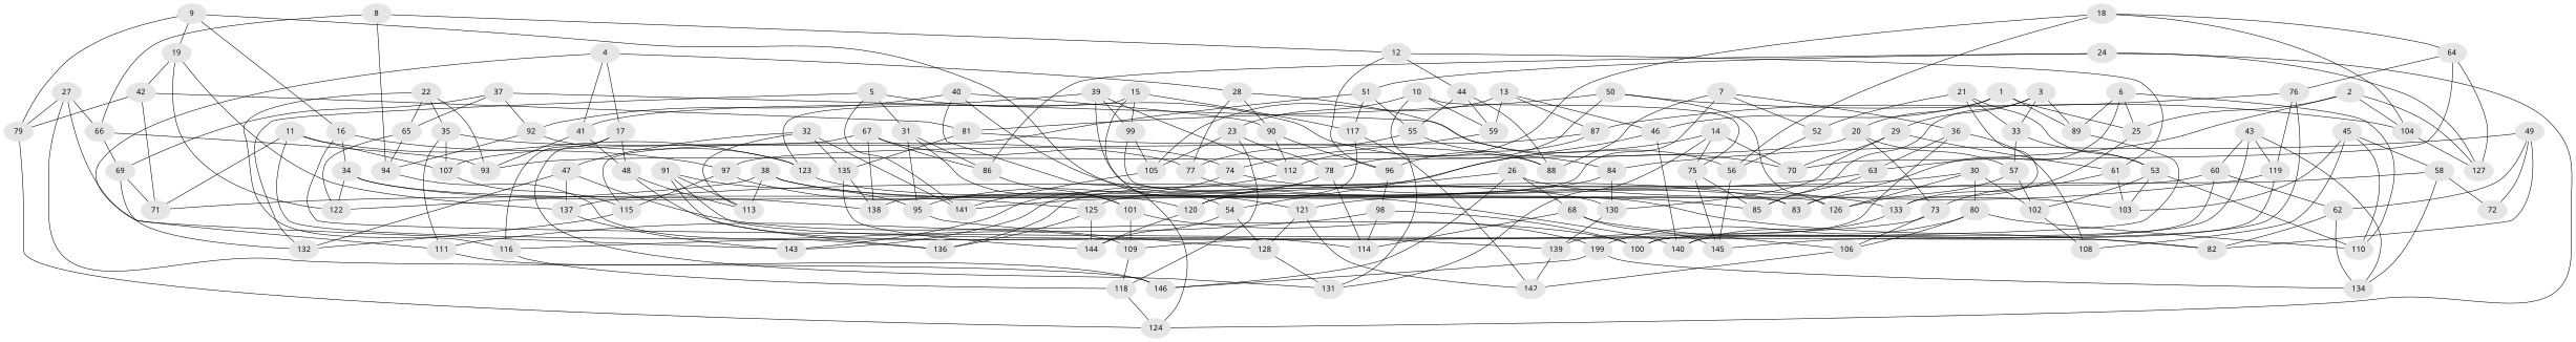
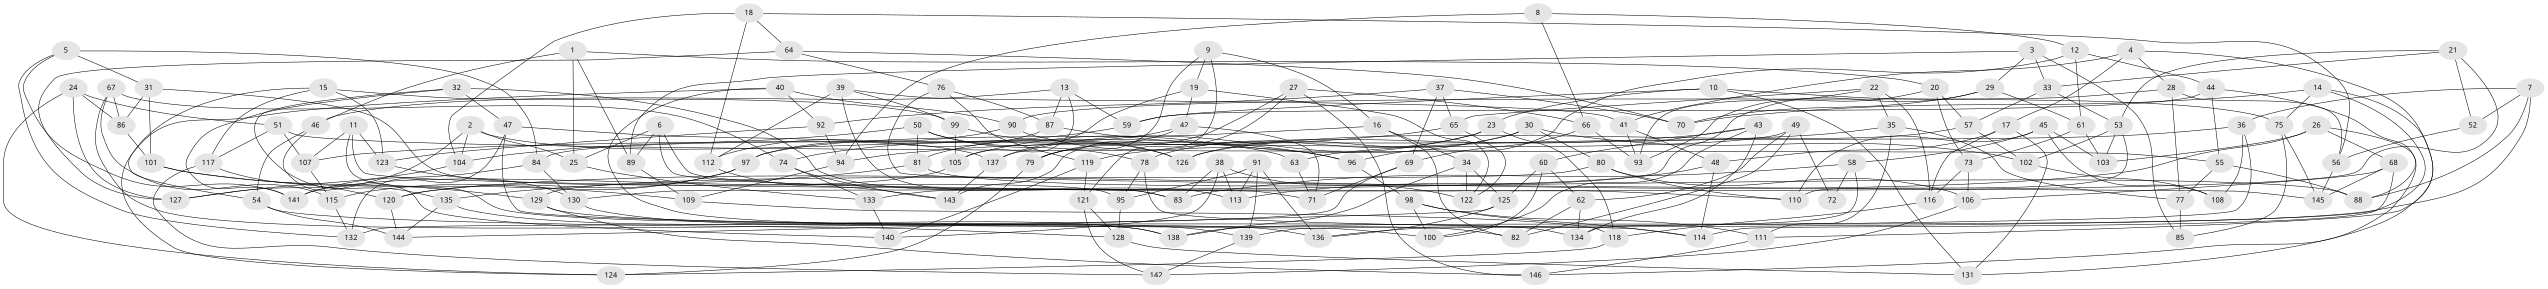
  graph {
    fontname="Noto Sans"
    node [color=gray90 fontname="Noto Sans" style=filled]
    edge [fontname="Noto Sans"]
    1
    20
    25
    46
    89
    57
    73
    93
    133
    54
    140
    109
    2
    63
    104
    127
    85
    71
    3
    29
    33
    61
    70
    130
    53
    4
    17
    28
    41
    111
    131
    48
    116
    56
    77
    90
    146
    5
    31
    84
    132
    141
    86
    95
    101
    6
    83
    110
    7
    36
    52
    88
    138
    108
    139
    8
    12
    66
    94
    44
    96
    69
    9
    16
    19
    79
    121
    34
    82
    97
    42
    122
    137
    124
    128
    142
    10
    23
    59
    75
    105
    78
    118
    74
    145
    11
    107
    123
    136
    115
    55
    103
    98
    13
    87
    14
    15
    99
    117
    144
    126
    120
    125
    113
    114
    18
    64
    112
    76
    143
    81
    102
    106
    21
    22
    35
    65
    24
    51
    26
    68
    27
    30
    80
-   129 [label=199]
+   129
    32
    47
    135
    100
    37
    92
    38
    39
    40
    43
    60
    119
    134
    62
    45
    58
    72
    49
    50
    67
    91
    1 -- 20
    1 -- 25
    1 -- 46
    1 -- 89
    20 -- 57
    20 -- 73
    20 -- 93
    25 -- 133
    46 -- 54
    46 -- 140
    89 -- 109
    57 -- 126
    57 -- 102
    73 -- 116
    73 -- 106
    133 -- 140
    54 -- 128
    54 -- 144
    109 -- 118
    2 -- 25
    2 -- 63
    2 -- 104
    2 -- 127
-   63 -- 85
    63 -- 71
    104 -- 127
    3 -- 89
    3 -- 85
    3 -- 29
    3 -- 33
    29 -- 61
    29 -- 70
    29 -- 130
    33 -- 57
    33 -- 53
    61 -- 73
    61 -- 103
    130 -- 139
    53 -- 110
    53 -- 103
    53 -- 102
    4 -- 17
    4 -- 28
    4 -- 41
    4 -- 111
    17 -- 131
    17 -- 48
    17 -- 116
    28 -- 56
    28 -- 77
    28 -- 90
    41 -- 93
    41 -- 48
    111 -- 146
    48 -- 113
    48 -- 114
    116 -- 118
    56 -- 145
    77 -- 85
    90 -- 96
    90 -- 112
    5 -- 31
    5 -- 84
    5 -- 132
    5 -- 141
    31 -- 86
    31 -- 95
    31 -- 101
    84 -- 130
    84 -- 141
    86 -- 101
    95 -- 128
    101 -- 109
    101 -- 129
    6 -- 25
    6 -- 89
    6 -- 83
    6 -- 110
    7 -- 36
    7 -- 52
    7 -- 88
    7 -- 138
    36 -- 63
    36 -- 108
    36 -- 139
    52 -- 56
    139 -- 142
    8 -- 12
    8 -- 66
    8 -- 94
    12 -- 61
    12 -- 44
    12 -- 96
    66 -- 93
    66 -- 69
    94 -- 109
    44 -- 88
    44 -- 59
    44 -- 55
    96 -- 98
    69 -- 71
    69 -- 132
    9 -- 16
    9 -- 19
    9 -- 79
    9 -- 121
    16 -- 34
    16 -- 82
    16 -- 97
    19 -- 42
    19 -- 122
    19 -- 137
    79 -- 124
    121 -- 128
    121 -- 142
    34 -- 138
    34 -- 122
    34 -- 125
    97 -- 115
    97 -- 120
    42 -- 71
    42 -- 79
    42 -- 81
    137 -- 143
    128 -- 131
    10 -- 131
    10 -- 23
    10 -- 59
    10 -- 75
    23 -- 105
    23 -- 78
    23 -- 118
    59 -- 74
    75 -- 85
    75 -- 145
    105 -- 141
    78 -- 95
    78 -- 114
    118 -- 124
    74 -- 133
    74 -- 143
    11 -- 71
    11 -- 107
    11 -- 123
    11 -- 136
    107 -- 115
    123 -- 130
    115 -- 132
    55 -- 77
    55 -- 88
    98 -- 111
    98 -- 114
    98 -- 100
    13 -- 46
    13 -- 59
    13 -- 105
    13 -- 87
    87 -- 96
    87 -- 97
    14 -- 70
    14 -- 131
    14 -- 75
    14 -- 136
    15 -- 54
    15 -- 123
    15 -- 99
    15 -- 117
    99 -- 105
    99 -- 126
    117 -- 142
    117 -- 120
    120 -- 144
    125 -- 136
    125 -- 144
    18 -- 104
    18 -- 56
    18 -- 64
    18 -- 112
    64 -- 127
    64 -- 70
    64 -- 76
    112 -- 143
    76 -- 145
    76 -- 87
    76 -- 119
    81 -- 88
    81 -- 135
    102 -- 108
    106 -- 142
    21 -- 133
    21 -- 33
    21 -- 53
    21 -- 52
    22 -- 93
    22 -- 116
    22 -- 35
    22 -- 65
    35 -- 111
    35 -- 77
    35 -- 107
    65 -- 94
    65 -- 122
    24 -- 127
    24 -- 86
    24 -- 124
    24 -- 51
    51 -- 107
    51 -- 55
    51 -- 117
    26 -- 146
    26 -- 103
    26 -- 120
    26 -- 68
    68 -- 145
    68 -- 114
    68 -- 106
    27 -- 146
    27 -- 66
    27 -- 79
    27 -- 143
    30 -- 137
    30 -- 126
    30 -- 102
    30 -- 80
    80 -- 110
    80 -- 106
    80 -- 129
    129 -- 146
    129 -- 134
    32 -- 141
    32 -- 113
    32 -- 47
    32 -- 135
    47 -- 132
    47 -- 137
    47 -- 100
    135 -- 138
    135 -- 144
    37 -- 70
    37 -- 69
    37 -- 65
    37 -- 92
    92 -- 94
    92 -- 123
    38 -- 140
    38 -- 83
    38 -- 122
    38 -- 113
    39 -- 41
    39 -- 83
    39 -- 99
    39 -- 112
    40 -- 90
    40 -- 82
    40 -- 124
    40 -- 92
    43 -- 100
    43 -- 60
    43 -- 119
    43 -- 134
    60 -- 125
    60 -- 100
    60 -- 62
    119 -- 140
    119 -- 121
    62 -- 82
    62 -- 134
    45 -- 110
    45 -- 108
    45 -- 103
    45 -- 58
    58 -- 83
    58 -- 134
    58 -- 72
    49 -- 84
    49 -- 82
    49 -- 62
    49 -- 72
    50 -- 104
    50 -- 78
    50 -- 126
    50 -- 81
    67 -- 86
    67 -- 138
    67 -- 74
    67 -- 115
    91 -- 95
    91 -- 139
    91 -- 136
    91 -- 113
  }
